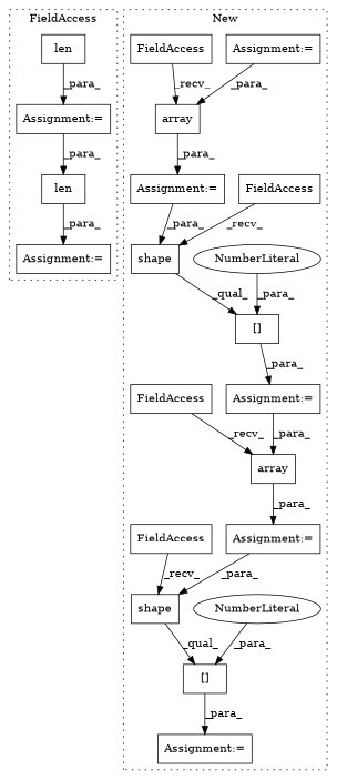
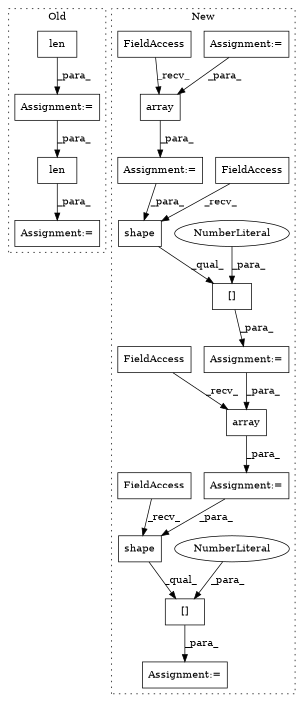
  digraph {
    node [a=7 l=1 shape=box]
    n1 [a=32 l="4,1" label=len s="8039,8049"]
    n2 [label="Assignment:=" s=8038]
    n3 [a=32 l="4,1" label=len s="8174,8185"]
    n4 [label="Assignment:=" s=8173]
    n5 [a=32 l="6,1" label=array s="8241,8253"]
    n6 [label="Assignment:=" s=8222]
    n7 [l=6 label="Assignment:=" s=8033]
    n8 [label="Assignment:=" s=8472]
    n9 [a=2 l="32,1" label="[]" s="8269,8302"]
    n10 [a=34 label=NumberLiteral s=8301 shape=ellipse]
    n11 [a=2 l="33,1" label="[]" s="8473,8507"]
    n12 [a=34 label=NumberLiteral s=8506 shape=ellipse]
    n13 [a=32 l="6,1" label=shape s="8287,8299"]
    n14 [a=32 l="6,1" label=array s="8443,8456"]
    n15 [a=32 l="6,1" label=shape s="8491,8504"]
    n16 [a=22 l=9 label=FieldAccess s=8269]
    n17 [a=22 l=9 label=FieldAccess s=8223]
    n18 [a=22 l=9 label=FieldAccess s=8425]
    n19 [a=22 l=9 label=FieldAccess s=8473]
    n20 [label="Assignment:=" s=8424]
    n21 [label="Assignment:=" s=8268]
    subgraph cluster_1 {
-     label=FieldAccess
+     label=Old
      style=dotted
      n1
      n2
      n3
      n4
    }
    subgraph cluster_2 {
      label=New
      style=dotted
      n5
      n6
      n7
      n8
      n9
      n10
      n11
      n12
      n13
      n14
      n15
      n16
      n17
      n18
      n19
      n20
      n21
    }
    n1 -> n2 [label=_para_]
    n2 -> n3 [label=_para_]
    n3 -> n4 [label=_para_]
    n5 -> n6 [label=_para_]
    n6 -> n13 [label=_para_]
    n7 -> n5 [label=_para_]
    n9 -> n21 [label=_para_]
    n10 -> n9 [label=_para_]
    n11 -> n8 [label=_para_]
    n12 -> n11 [label=_para_]
    n13 -> n9 [label=_qual_]
    n14 -> n20 [label=_para_]
    n15 -> n11 [label=_qual_]
    n16 -> n13 [label=_recv_]
    n17 -> n5 [label=_recv_]
    n18 -> n14 [label=_recv_]
    n19 -> n15 [label=_recv_]
    n20 -> n15 [label=_para_]
    n21 -> n14 [label=_para_]
  }
